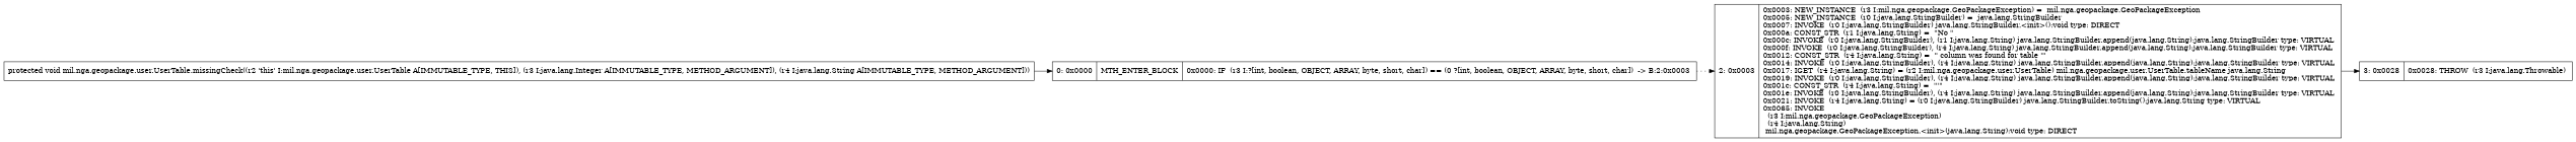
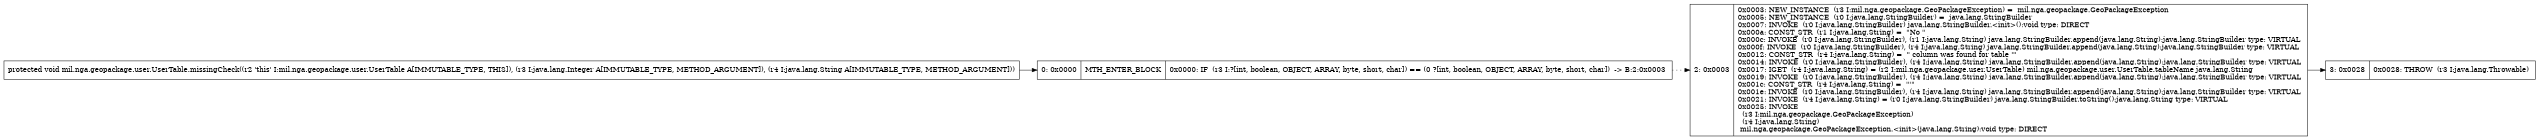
  digraph {
    rankdir=LR
    node [shape=record]
    edge [style=solid]
    n1 [label="{0\:\ 0x0000|MTH_ENTER_BLOCK\l|0x0000: IF  (r3 I:?[int, boolean, OBJECT, ARRAY, byte, short, char]) == (0 ?[int, boolean, OBJECT, ARRAY, byte, short, char])  \-\> B:2:0x0003 \l}"]
-   n2 [label="{2\:\ 0x0003|0x0003: NEW_INSTANCE  (r3 I:mil.nga.geopackage.GeoPackageException) =  mil.nga.geopackage.GeoPackageException \l0x0005: NEW_INSTANCE  (r0 I:java.lang.StringBuilder) =  java.lang.StringBuilder \l0x0007: INVOKE  (r0 I:java.lang.StringBuilder) java.lang.StringBuilder.\<init\>():void type: DIRECT \l0x000a: CONST_STR  (r1 I:java.lang.String) =  \"No \" \l0x000c: INVOKE  (r0 I:java.lang.StringBuilder), (r1 I:java.lang.String) java.lang.StringBuilder.append(java.lang.String):java.lang.StringBuilder type: VIRTUAL \l0x000f: INVOKE  (r0 I:java.lang.StringBuilder), (r4 I:java.lang.String) java.lang.StringBuilder.append(java.lang.String):java.lang.StringBuilder type: VIRTUAL \l0x0012: CONST_STR  (r4 I:java.lang.String) =  \" column was found for table '\" \l0x0014: INVOKE  (r0 I:java.lang.StringBuilder), (r4 I:java.lang.String) java.lang.StringBuilder.append(java.lang.String):java.lang.StringBuilder type: VIRTUAL \l0x0017: IGET  (r4 I:java.lang.String) = (r2 I:mil.nga.geopackage.user.UserTable) mil.nga.geopackage.user.UserTable.tableName java.lang.String \l0x0019: INVOKE  (r0 I:java.lang.StringBuilder), (r4 I:java.lang.String) java.lang.StringBuilder.append(java.lang.String):java.lang.StringBuilder type: VIRTUAL \l0x001c: CONST_STR  (r4 I:java.lang.String) =  \"'\" \l0x001e: INVOKE  (r0 I:java.lang.StringBuilder), (r4 I:java.lang.String) java.lang.StringBuilder.append(java.lang.String):java.lang.StringBuilder type: VIRTUAL \l0x0021: INVOKE  (r4 I:java.lang.String) = (r0 I:java.lang.StringBuilder) java.lang.StringBuilder.toString():java.lang.String type: VIRTUAL \l0x0065: INVOKE  \l  (r3 I:mil.nga.geopackage.GeoPackageException)\l  (r4 I:java.lang.String)\l mil.nga.geopackage.GeoPackageException.\<init\>(java.lang.String):void type: DIRECT \l}"]
+   n2 [label="{2\:\ 0x0003|0x0003: NEW_INSTANCE  (r3 I:mil.nga.geopackage.GeoPackageException) =  mil.nga.geopackage.GeoPackageException \l0x0005: NEW_INSTANCE  (r0 I:java.lang.StringBuilder) =  java.lang.StringBuilder \l0x0007: INVOKE  (r0 I:java.lang.StringBuilder) java.lang.StringBuilder.\<init\>():void type: DIRECT \l0x000a: CONST_STR  (r1 I:java.lang.String) =  \"No \" \l0x000c: INVOKE  (r0 I:java.lang.StringBuilder), (r1 I:java.lang.String) java.lang.StringBuilder.append(java.lang.String):java.lang.StringBuilder type: VIRTUAL \l0x000f: INVOKE  (r0 I:java.lang.StringBuilder), (r4 I:java.lang.String) java.lang.StringBuilder.append(java.lang.String):java.lang.StringBuilder type: VIRTUAL \l0x0012: CONST_STR  (r4 I:java.lang.String) =  \" column was found for table '\" \l0x0014: INVOKE  (r0 I:java.lang.StringBuilder), (r4 I:java.lang.String) java.lang.StringBuilder.append(java.lang.String):java.lang.StringBuilder type: VIRTUAL \l0x0017: IGET  (r4 I:java.lang.String) = (r2 I:mil.nga.geopackage.user.UserTable) mil.nga.geopackage.user.UserTable.tableName java.lang.String \l0x0019: INVOKE  (r0 I:java.lang.StringBuilder), (r4 I:java.lang.String) java.lang.StringBuilder.append(java.lang.String):java.lang.StringBuilder type: VIRTUAL \l0x001c: CONST_STR  (r4 I:java.lang.String) =  \"'\" \l0x001e: INVOKE  (r0 I:java.lang.StringBuilder), (r4 I:java.lang.String) java.lang.StringBuilder.append(java.lang.String):java.lang.StringBuilder type: VIRTUAL \l0x0021: INVOKE  (r4 I:java.lang.String) = (r0 I:java.lang.StringBuilder) java.lang.StringBuilder.toString():java.lang.String type: VIRTUAL \l0x0025: INVOKE  \l  (r3 I:mil.nga.geopackage.GeoPackageException)\l  (r4 I:java.lang.String)\l mil.nga.geopackage.GeoPackageException.\<init\>(java.lang.String):void type: DIRECT \l}"]
    n3 [label="{3\:\ 0x0028|0x0028: THROW  (r3 I:java.lang.Throwable) \l}"]
    n4 [label="{protected void mil.nga.geopackage.user.UserTable.missingCheck((r2 'this' I:mil.nga.geopackage.user.UserTable A[IMMUTABLE_TYPE, THIS]), (r3 I:java.lang.Integer A[IMMUTABLE_TYPE, METHOD_ARGUMENT]), (r4 I:java.lang.String A[IMMUTABLE_TYPE, METHOD_ARGUMENT])) }"]
    n1 -> n2 [style=dotted]
    n2 -> n3
    n4 -> n1
  }
